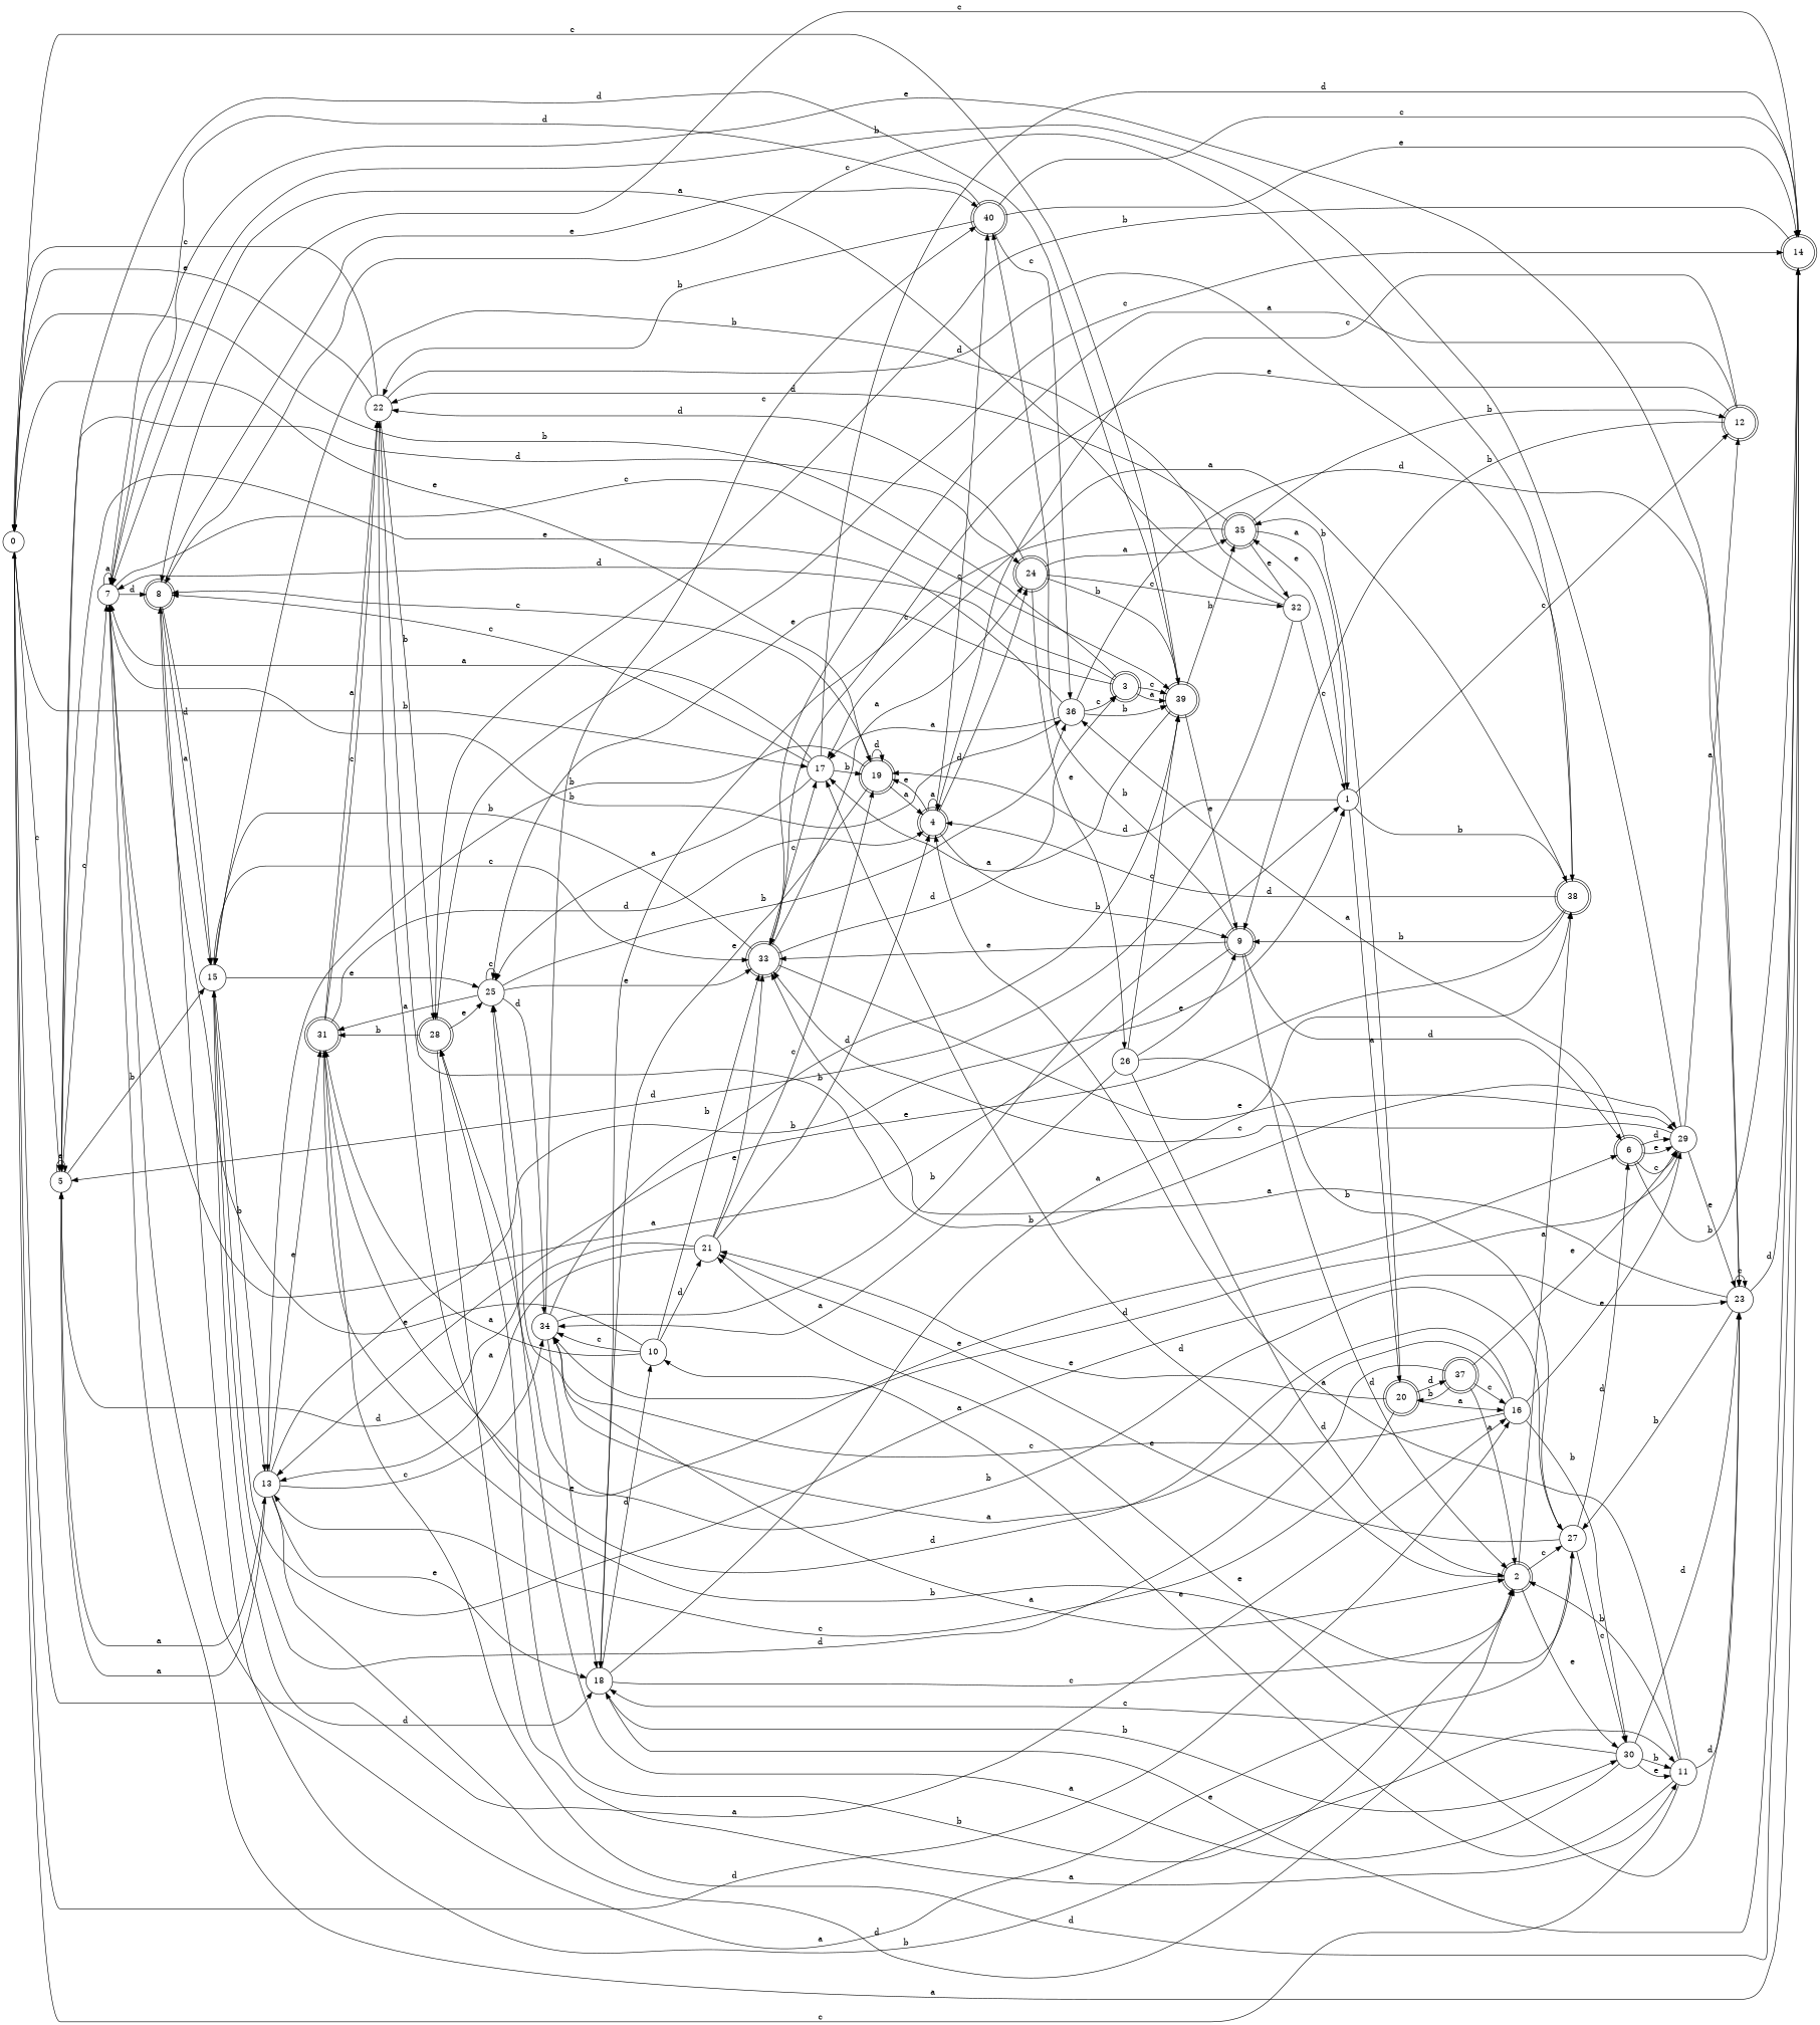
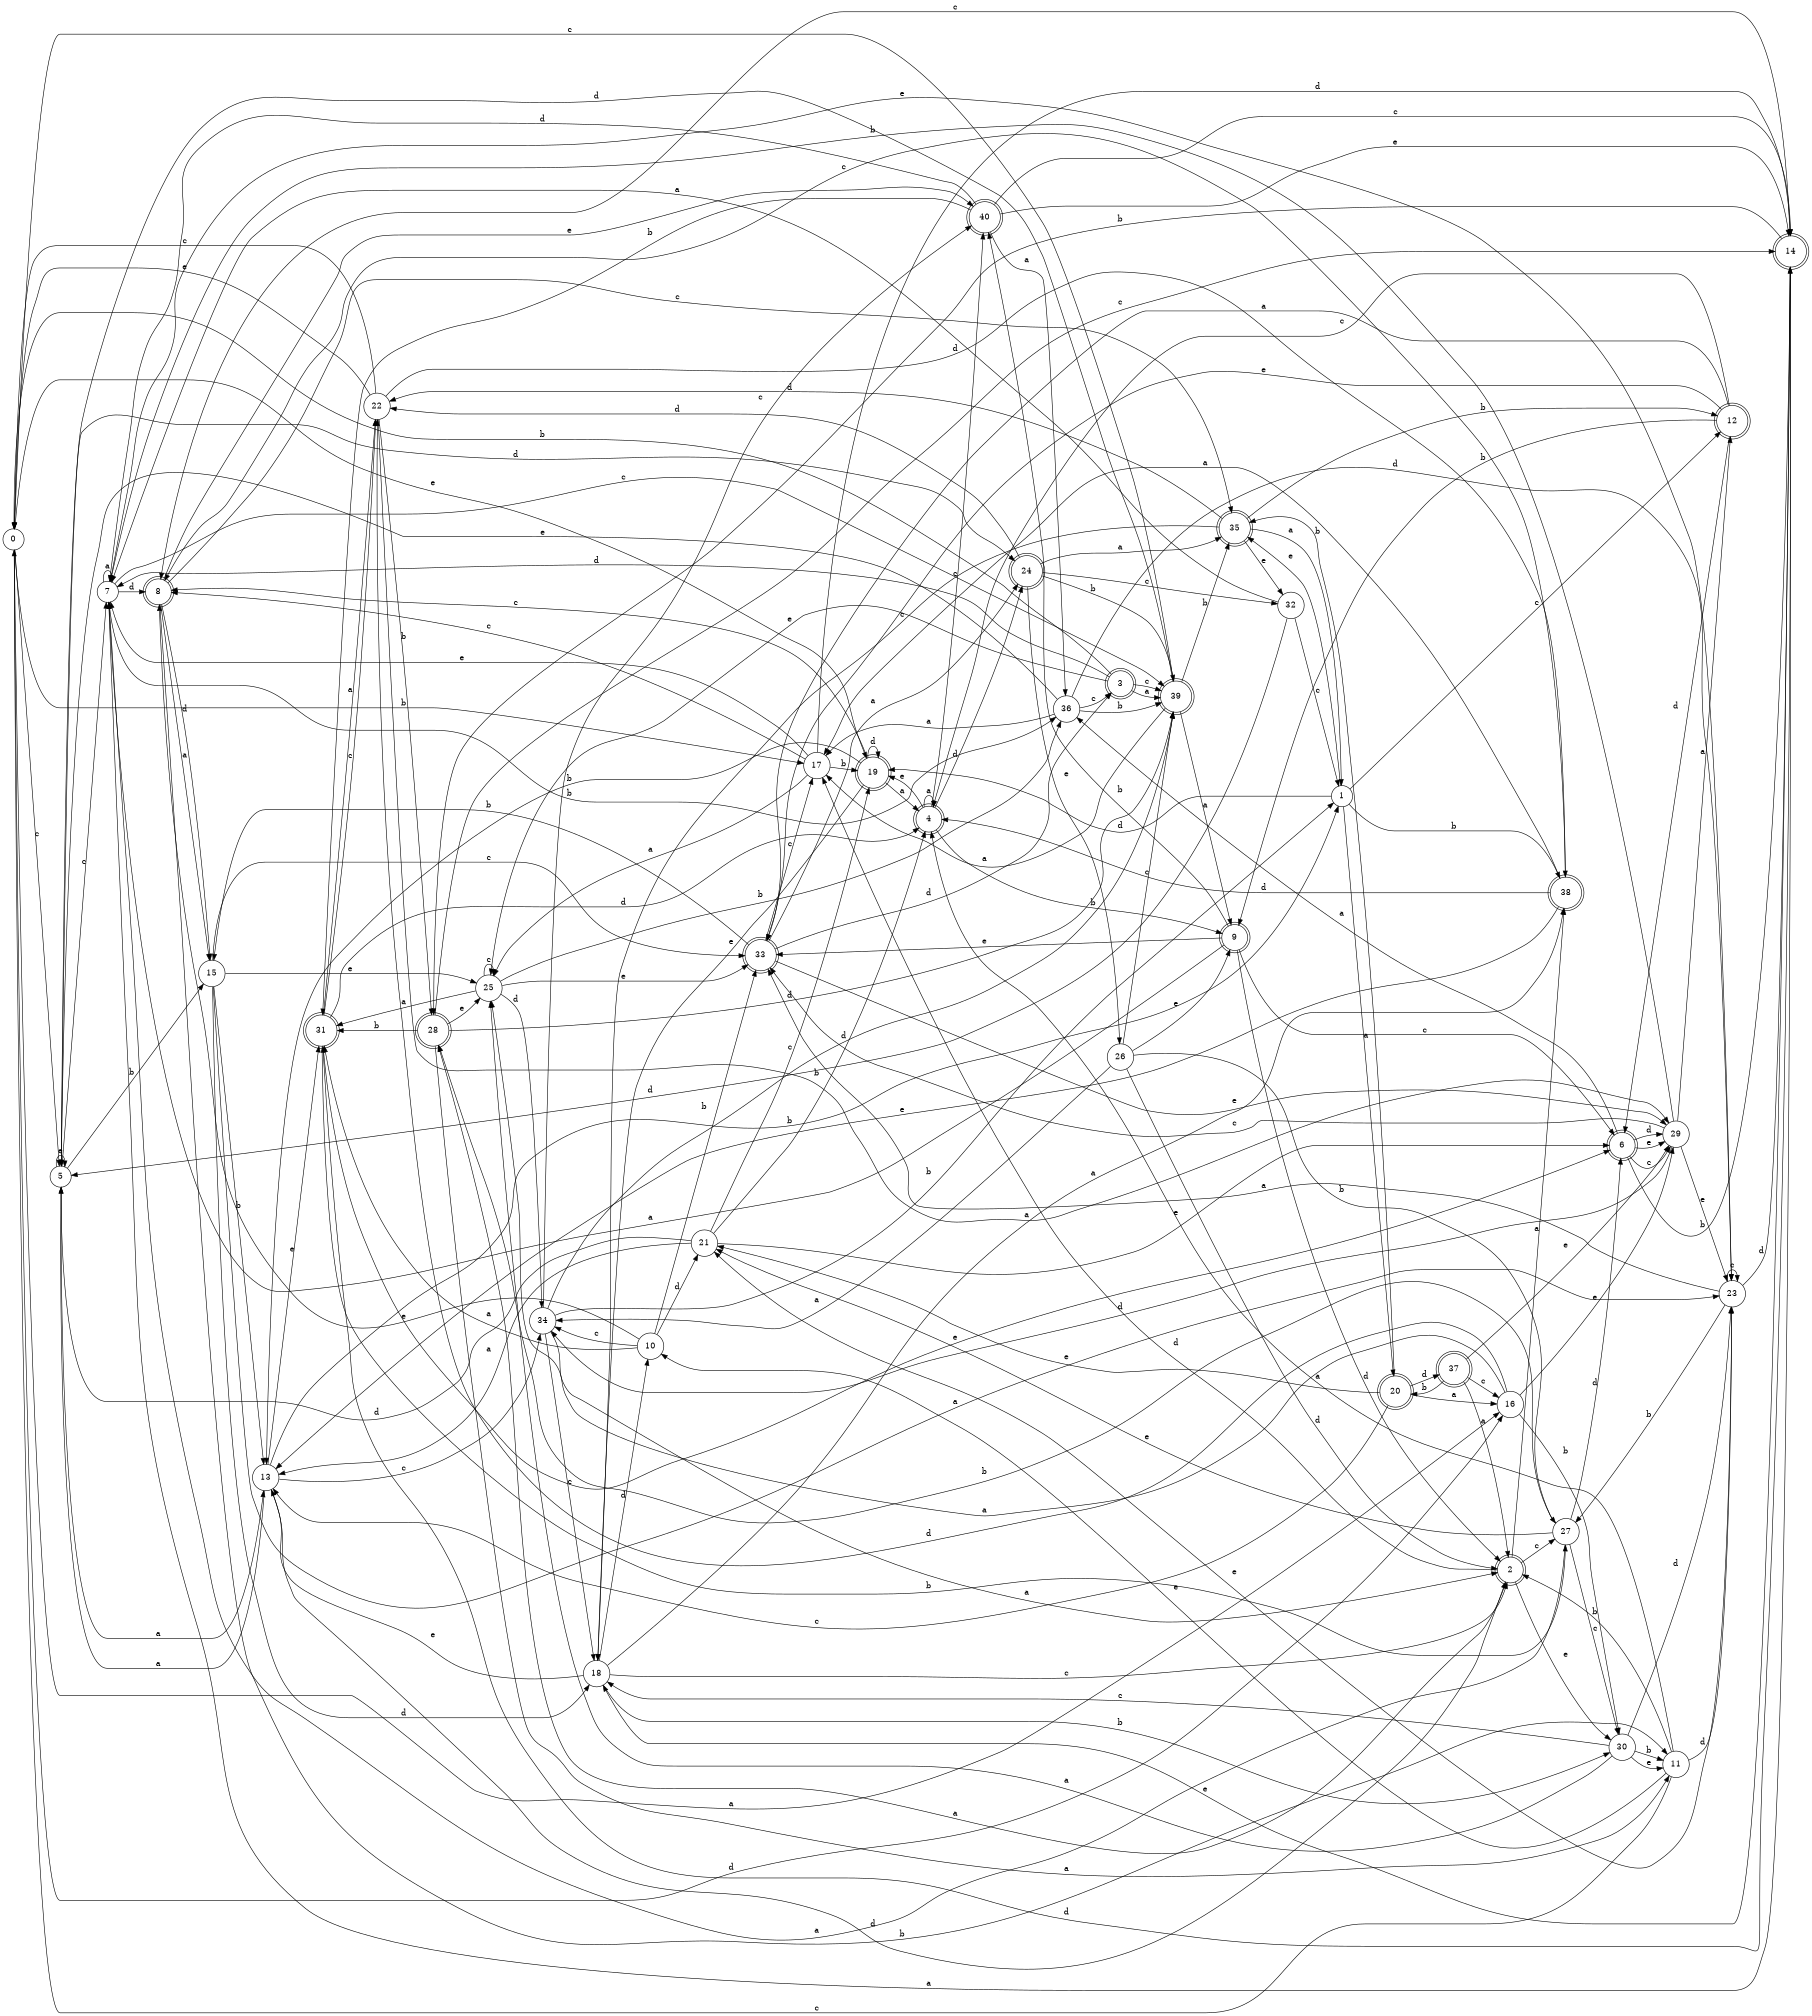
  digraph {
    rankdir=LR
    node [color=black fillcolor=white shape=circle style=filled]
    n1 [label=0]
    n2 [label=5]
    n3 [label=16]
    n4 [label=17]
    n5 [label=19 shape=doublecircle style="rounded,filled"]
    n6 [label=7]
    n7 [label=24 shape=doublecircle style="rounded,filled"]
    n8 [label=13]
    n9 [label=15]
    n10 [label=30]
    n11 [label=25]
    n12 [label=29]
    n13 [label=34]
    n14 [label=22]
    n15 [label=14 shape=doublecircle style="rounded,filled"]
    n16 [label=8 shape=doublecircle style="rounded,filled"]
    n17 [label=4 shape=doublecircle style="rounded,filled"]
    n18 [label=18]
    n19 [label=1]
    n20 [label=12 shape=doublecircle style="rounded,filled"]
    n21 [label=20 shape=doublecircle style="rounded,filled"]
    n22 [label=35 shape=doublecircle style="rounded,filled"]
    n23 [label=38 shape=doublecircle style="rounded,filled"]
    n24 [label=9 shape=doublecircle style="rounded,filled"]
    n25 [label=6 shape=doublecircle style="rounded,filled"]
    n26 [label=33 shape=doublecircle style="rounded,filled"]
    n27 [label=21]
    n28 [label=37 shape=doublecircle style="rounded,filled"]
    n29 [label=32]
    n30 [label=2 shape=doublecircle style="rounded,filled"]
    n31 [label=27]
    n32 [label=28 shape=doublecircle style="rounded,filled"]
    n33 [label=39 shape=doublecircle style="rounded,filled"]
    n34 [label=11]
    n35 [label=31 shape=doublecircle style="rounded,filled"]
    n36 [label=23]
    n37 [label=3 shape=doublecircle style="rounded,filled"]
    n38 [label=36]
    n39 [label=40 shape=doublecircle style="rounded,filled"]
    n40 [label=26]
    n41 [label=10]
    n1 -> n2 [label=c]
    n1 -> n3 [label=a]
    n1 -> n3 [label=d]
    n1 -> n4 [label=b]
    n1 -> n5 [label=e]
    n2 -> n2 [label=e]
    n2 -> n6 [label=c]
    n2 -> n7 [label=d]
    n2 -> n8 [label=a]
    n2 -> n9 [label=b]
    n3 -> n10 [label=b]
    n3 -> n11 [label=a]
    n3 -> n12 [label=e]
-   n3 -> n13 [label=c]
    n3 -> n14 [label=d]
    n4 -> n5 [label=b]
-   n4 -> n6 [label=a]
+   n4 -> n6 [label=e]
    n4 -> n11 [label=a]
    n4 -> n15 [label=d]
    n4 -> n16 [label=c]
    n5 -> n5 [label=d]
    n5 -> n8 [label=b]
    n5 -> n16 [label=c]
    n5 -> n17 [label=a]
    n5 -> n18 [label=e]
    n6 -> n6 [label=a]
    n6 -> n16 [label=d]
    n6 -> n33 [label=c]
    n6 -> n36 [label=e]
    n6 -> n38 [label=b]
    n7 -> n14 [label=d]
    n7 -> n22 [label=a]
    n7 -> n29 [label=c]
    n7 -> n33 [label=b]
    n7 -> n40 [label=e]
    n8 -> n2 [label=a]
    n8 -> n13 [label=c]
    n8 -> n19 [label=b]
    n8 -> n30 [label=d]
    n8 -> n35 [label=e]
    n9 -> n8 [label=b]
    n9 -> n11 [label=e]
    n9 -> n18 [label=d]
    n9 -> n26 [label=c]
    n9 -> n36 [label=a]
    n10 -> n11 [label=a]
    n10 -> n18 [label=c]
    n10 -> n34 [label=b]
    n10 -> n34 [label=e]
    n10 -> n36 [label=d]
    n11 -> n11 [label=c]
    n11 -> n13 [label=d]
    n11 -> n26 [label=e]
    n11 -> n35 [label=a]
    n11 -> n38 [label=b]
    n12 -> n6 [label=b]
    n12 -> n13 [label=d]
    n12 -> n20 [label=a]
    n12 -> n26 [label=c]
    n12 -> n36 [label=e]
-   n13 -> n18 [label=e]
+   n13 -> n18 [label=c]
    n13 -> n19 [label=b]
    n13 -> n30 [label=a]
    n13 -> n33 [label=d]
    n13 -> n39 [label=c]
    n14 -> n1 [label=c]
    n14 -> n1 [label=e]
-   n14 -> n12 [label=b]
+   n14 -> n12 [label=a]
    n14 -> n23 [label=d]
    n14 -> n32 [label=b]
    n15 -> n6 [label=a]
    n15 -> n16 [label=c]
    n15 -> n18 [label=e]
    n15 -> n32 [label=b]
    n15 -> n35 [label=d]
    n16 -> n9 [label=a]
    n16 -> n9 [label=d]
+   n16 -> n22 [label=c]
    n16 -> n34 [label=b]
    n16 -> n39 [label=e]
    n17 -> n5 [label=e]
    n17 -> n7 [label=d]
    n17 -> n17 [label=a]
    n17 -> n24 [label=b]
    n17 -> n39 [label=c]
-   n8 -> n18 [label=e]
+   n18 -> n8 [label=e]
    n18 -> n10 [label=b]
    n18 -> n23 [label=a]
    n18 -> n30 [label=c]
    n18 -> n41 [label=d]
    n19 -> n5 [label=d]
    n19 -> n20 [label=c]
    n19 -> n21 [label=a]
    n19 -> n22 [label=e]
    n19 -> n23 [label=b]
    n20 -> n17 [label=c]
    n20 -> n24 [label=b]
+   n20 -> n25 [label=d]
    n20 -> n26 [label=a]
    n20 -> n26 [label=e]
    n21 -> n3 [label=a]
    n21 -> n8 [label=c]
    n21 -> n22 [label=b]
    n21 -> n27 [label=e]
    n21 -> n28 [label=d]
    n22 -> n14 [label=d]
    n22 -> n18 [label=c]
    n22 -> n19 [label=a]
    n22 -> n20 [label=b]
    n22 -> n29 [label=e]
    n23 -> n4 [label=a]
    n23 -> n8 [label=e]
    n23 -> n16 [label=c]
    n23 -> n17 [label=d]
-   n23 -> n24 [label=b]
    n24 -> n6 [label=a]
-   n24 -> n25 [label=d]
+   n24 -> n25 [label=c]
    n24 -> n26 [label=e]
    n24 -> n30 [label=d]
    n24 -> n39 [label=b]
    n25 -> n12 [label=c]
    n25 -> n12 [label=d]
    n25 -> n12 [label=e]
    n25 -> n15 [label=b]
    n25 -> n38 [label=a]
    n26 -> n4 [label=c]
    n26 -> n7 [label=a]
    n26 -> n9 [label=b]
    n26 -> n12 [label=e]
    n26 -> n37 [label=d]
    n27 -> n2 [label=d]
    n27 -> n5 [label=c]
    n27 -> n8 [label=a]
    n27 -> n17 [label=b]
-   n27 -> n26 [label=e]
+   n27 -> n25 [label=e]
    n28 -> n3 [label=c]
-   n28 -> n9 [label=d]
    n28 -> n12 [label=e]
    n28 -> n21 [label=b]
    n28 -> n30 [label=a]
    n29 -> n2 [label=d]
    n29 -> n6 [label=a]
-   n29 -> n9 [label=b]
    n29 -> n19 [label=c]
    n30 -> n4 [label=d]
    n30 -> n10 [label=e]
    n30 -> n23 [label=a]
    n30 -> n31 [label=c]
-   n30 -> n32 [label=b]
+   n30 -> n32 [label=a]
    n31 -> n6 [label=a]
    n31 -> n10 [label=c]
    n31 -> n25 [label=d]
    n31 -> n27 [label=e]
    n31 -> n32 [label=b]
    n32 -> n11 [label=e]
    n32 -> n15 [label=c]
+   n32 -> n33 [label=d]
    n32 -> n34 [label=a]
    n32 -> n35 [label=b]
    n33 -> n1 [label=c]
    n33 -> n2 [label=d]
    n33 -> n4 [label=a]
    n33 -> n22 [label=b]
-   n33 -> n24 [label=e]
+   n33 -> n24 [label=a]
    n34 -> n1 [label=c]
    n34 -> n17 [label=a]
    n34 -> n30 [label=b]
    n34 -> n36 [label=d]
    n34 -> n41 [label=e]
    n35 -> n14 [label=a]
    n35 -> n14 [label=c]
    n35 -> n17 [label=d]
    n35 -> n25 [label=e]
    n35 -> n31 [label=b]
    n36 -> n15 [label=d]
    n36 -> n26 [label=a]
    n36 -> n27 [label=e]
    n36 -> n31 [label=b]
    n36 -> n36 [label=c]
    n37 -> n1 [label=b]
    n37 -> n6 [label=d]
    n37 -> n11 [label=e]
    n37 -> n33 [label=a]
    n37 -> n33 [label=c]
    n38 -> n2 [label=e]
    n38 -> n4 [label=a]
    n38 -> n33 [label=b]
    n38 -> n36 [label=d]
    n38 -> n37 [label=c]
    n39 -> n6 [label=d]
    n39 -> n15 [label=c]
    n39 -> n15 [label=e]
-   n39 -> n14 [label=b]
-   n39 -> n38 [label=c]
+   n39 -> n35 [label=b]
+   n39 -> n38 [label=a]
    n40 -> n13 [label=a]
    n40 -> n24 [label=e]
    n40 -> n30 [label=d]
    n40 -> n31 [label=b]
    n40 -> n33 [label=c]
    n41 -> n13 [label=c]
    n41 -> n16 [label=e]
    n41 -> n26 [label=b]
    n41 -> n27 [label=d]
    n41 -> n35 [label=a]
  }
